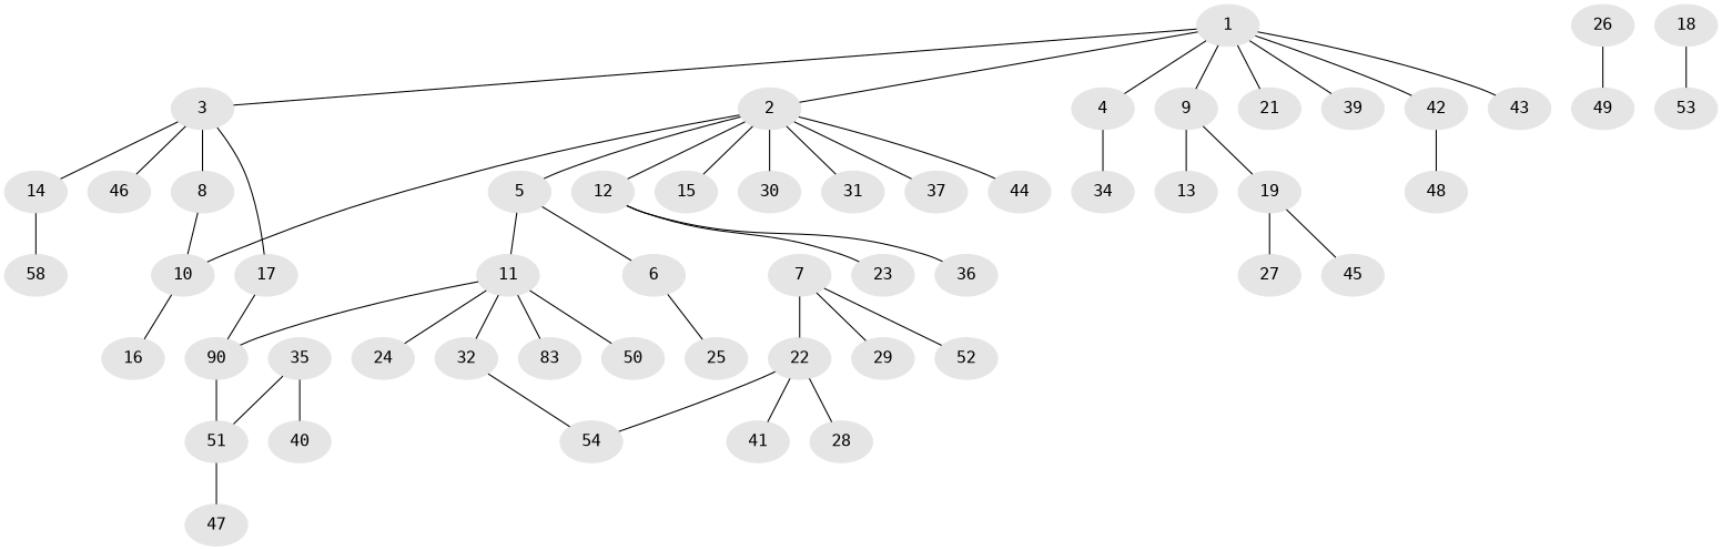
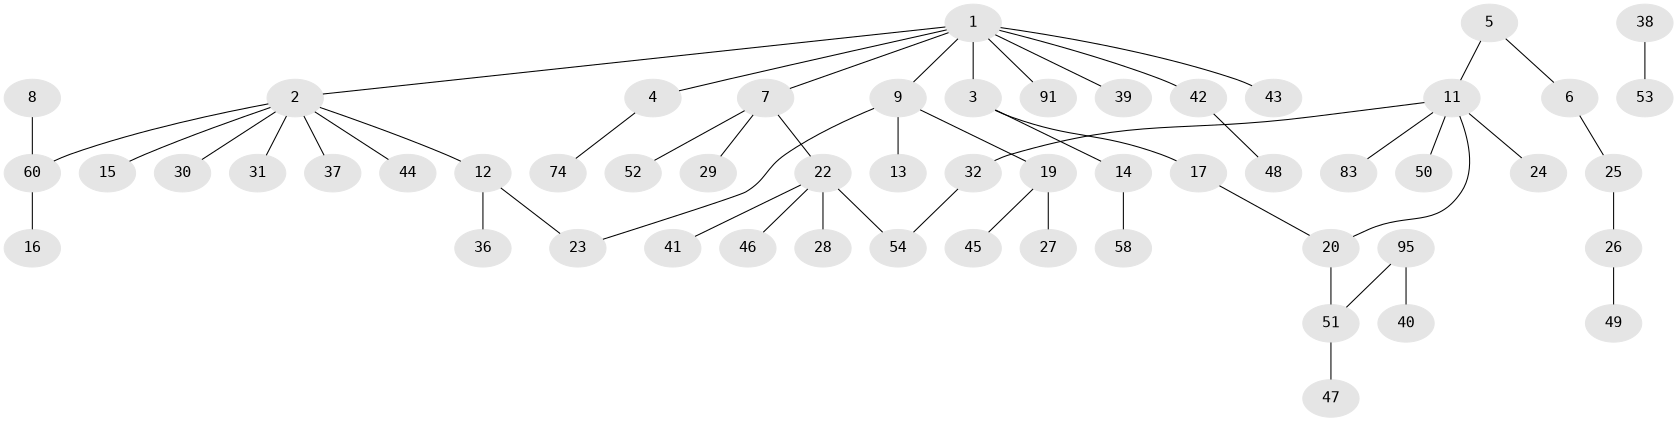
  graph {
    fontname="DejaVu Sans Mono"
    node [color=gray90 fontname="DejaVu Sans Mono" style=filled]
    edge [fontname="DejaVu Sans Mono" weight=1.0]
    1
    2
    3
    4
    7
    9
-   21
+   21 [label=91]
    39
    42
    43
    5
-   10
+   10 [label=60]
    12
    15
    30
    31
    37
    44
    8
    14
    17
-   34
+   34 [label=74]
    22
    29
    52
    13
    19
    23
    48
    6
    11
    16
    36
    n34 [label=58]
-   20 [label=90]
+   20
    25
    24
    32
    n39 [label=83]
    50
    26
    28
    41
    46
    54
    27
    45
    51
-   18
+   18 [label=38]
    53
-   35
+   35 [label=95]
    40
    49
    47
    1 -- 2
    1 -- 3
    1 -- 4
+   1 -- 7
    1 -- 9
    1 -- 21
    1 -- 39
    1 -- 42
    1 -- 43
-   2 -- 5
    2 -- 10
    2 -- 12
    2 -- 15
    2 -- 30
    2 -- 31
    2 -- 37
    2 -- 44
-   3 -- 8
    3 -- 14
    3 -- 17
    4 -- 34
    7 -- 22
    7 -- 29
    7 -- 52
    9 -- 13
    9 -- 19
+   9 -- 23
    42 -- 48
    5 -- 6
    5 -- 11
    10 -- 16
    12 -- 23
    12 -- 36
    8 -- 10
    14 -- n34
    17 -- 20
    22 -- 28
    22 -- 41
-   3 -- 46
+   22 -- 46
    22 -- 54
    19 -- 27 [weight=2.0]
    19 -- 45
    6 -- 25
    11 -- 20
    11 -- 24
    11 -- 32
    11 -- n39
    11 -- 50
    20 -- 51
+   25 -- 26
    32 -- 54
    26 -- 49
    51 -- 47
    18 -- 53
    35 -- 51
    35 -- 40
  }
